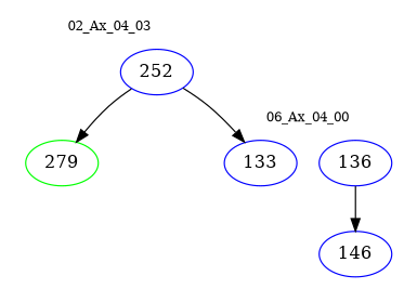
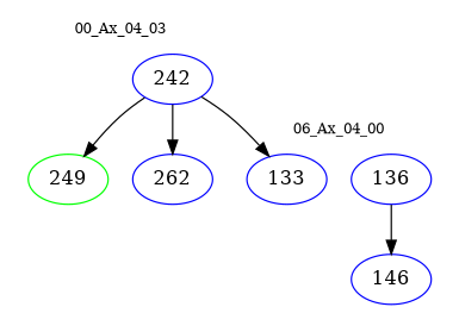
  digraph {
    node [color=blue]
    edge [color=black]
-   n1 [label=252]
-   n2 [color=green label=279]
+   n1 [label=242]
+   n2 [color=green label=249]
+   n3 [label=262]
    n4 [label=136]
    n5 [label=133]
    n6 [label=146]
    subgraph cluster_1 {
      color=white
      fontsize=10
-     label="02_Ax_04_03"
+     label="00_Ax_04_03"
      n1
      n2
+     n3
    }
    subgraph cluster_2 {
      color=white
      fontsize=10
      label="06_Ax_04_00"
      n4
      n5
      n6
    }
    n1 -> n2
+   n1 -> n3
    n1 -> n5
    n4 -> n6
  }
